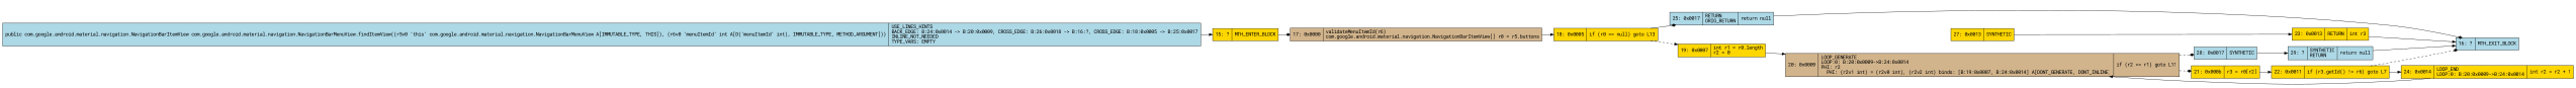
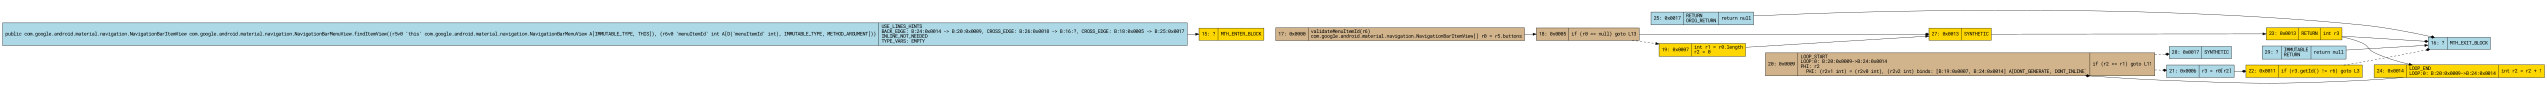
  digraph {
    fontname="Roboto Mono"
    rankdir=LR
    node [fillcolor=gold fontname="Roboto Mono" shape=record style=filled]
    edge [arrowhead=normal fontname="Roboto Mono"]
    n1 [label="{15\:\ ?|MTH_ENTER_BLOCK\l}"]
    n2 [fillcolor=tan label="{17\:\ 0x0000|validateMenuItemId(r6)\lcom.google.android.material.navigation.NavigationBarItemView[] r0 = r5.buttons\l}"]
-   n3 [label="{18\:\ 0x0005|if (r0 == null) goto L13\l}"]
+   n3 [fillcolor=tan label="{18\:\ 0x0005|if (r0 == null) goto L13\l}"]
    n4 [label="{19\:\ 0x0007|int r1 = r0.length\lr2 = 0\l}"]
    n5 [fillcolor=lightblue label="{25\:\ 0x0017|RETURN\lORIG_RETURN\l|return null\l}"]
-   n6 [fillcolor=tan label="{20\:\ 0x0009|LOOP_GENERATE\lLOOP:0: B:20:0x0009\-\>B:24:0x0014\lPHI: r2 \l  PHI: (r2v1 int) = (r2v0 int), (r2v2 int) binds: [B:19:0x0007, B:24:0x0014] A[DONT_GENERATE, DONT_INLINE]\l|if (r2 \>= r1) goto L11\l}"]
+   n6 [fillcolor=tan label="{20\:\ 0x0009|LOOP_START\lLOOP:0: B:20:0x0009\-\>B:24:0x0014\lPHI: r2 \l  PHI: (r2v1 int) = (r2v0 int), (r2v2 int) binds: [B:19:0x0007, B:24:0x0014] A[DONT_GENERATE, DONT_INLINE]\l|if (r2 \>= r1) goto L11\l}"]
    n7 [fillcolor=lightblue label="{16\:\ ?|MTH_EXIT_BLOCK\l}"]
-   n8 [label="{21\:\ 0x000b|r3 = r0[r2]\l}"]
+   n8 [fillcolor=lightblue label="{21\:\ 0x000b|r3 = r0[r2]\l}"]
    n9 [fillcolor=lightblue label="{28\:\ 0x0017|SYNTHETIC\l}"]
-   n10 [label="{22\:\ 0x0011|if (r3.getId() != r6) goto L7\l}"]
-   n11 [fillcolor=lightblue label="{29\:\ ?|SYNTHETIC\lRETURN\l|return null\l}"]
+   n10 [label="{22\:\ 0x0011|if (r3.getId() != r6) goto L3\l}"]
+   n11 [fillcolor=lightblue label="{29\:\ ?|IMMUTABLE\lRETURN\l|return null\l}"]
    n12 [label="{24\:\ 0x0014|LOOP_END\lLOOP:0: B:20:0x0009\-\>B:24:0x0014\l|int r2 = r2 + 1\l}"]
    n13 [label="{27\:\ 0x0013|SYNTHETIC\l}"]
    n14 [label="{23\:\ 0x0013|RETURN\l|int r3\l}"]
    n15 [fillcolor=lightblue label="{public com.google.android.material.navigation.NavigationBarItemView com.google.android.material.navigation.NavigationBarMenuView.findItemView((r5v0 'this' com.google.android.material.navigation.NavigationBarMenuView A[IMMUTABLE_TYPE, THIS]), (r6v0 'menuItemId' int A[D('menuItemId' int), IMMUTABLE_TYPE, METHOD_ARGUMENT]))  | USE_LINES_HINTS\lBACK_EDGE: B:24:0x0014 \-\> B:20:0x0009, CROSS_EDGE: B:26:0x0018 \-\> B:16:?, CROSS_EDGE: B:18:0x0005 \-\> B:25:0x0017\lINLINE_NOT_NEEDED\lTYPE_VARS: EMPTY\l}"]
-   n1 -> n2 [arrowhead=diamond]
    n2 -> n3
    n3 -> n4 [style=dashed]
-   n3 -> n5 [arrowhead=diamond]
-   n4 -> n6
+   n3 -> n13 [arrowhead=diamond]
+   n4 -> n13
    n5 -> n7 [arrowhead=diamond]
    n6 -> n8 [arrowhead=diamond style=dashed]
    n6 -> n9 [arrowhead=diamond style=dashed]
-   n8 -> n10
-   n9 -> n11
+   n8 -> n10 [arrowhead=diamond]
    n10 -> n7 [arrowhead=diamond style=dashed]
-   n10 -> n12
+   n14 -> n12
    n11 -> n7
-   n12 -> n6
+   n12 -> n6 [arrowhead=diamond]
    n13 -> n14
-   n14 -> n7
+   n14 -> n7 [arrowhead=diamond]
    n15 -> n1
  }
